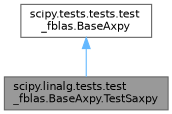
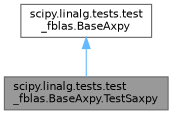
  digraph {
    node [color=gray40 fontname=Helvetica fontsize=10 shape=box style=filled]
    n1 [fillcolor=grey60 fontcolor=black height=0.2 label="scipy.linalg.tests.test\l_fblas.BaseAxpy.TestSaxpy" width=0.4]
-   n2 [fillcolor=white height=0.2 label="scipy.tests.tests.test\l_fblas.BaseAxpy" width=0.4]
+   n2 [fillcolor=white height=0.2 label="scipy.linalg.tests.test\l_fblas.BaseAxpy" width=0.4]
    n2 -> n1 [color=steelblue1 dir=back fontname=Helvetica fontsize=10 labelfontname=Helvetica labelfontsize=10 style=solid]
  }
